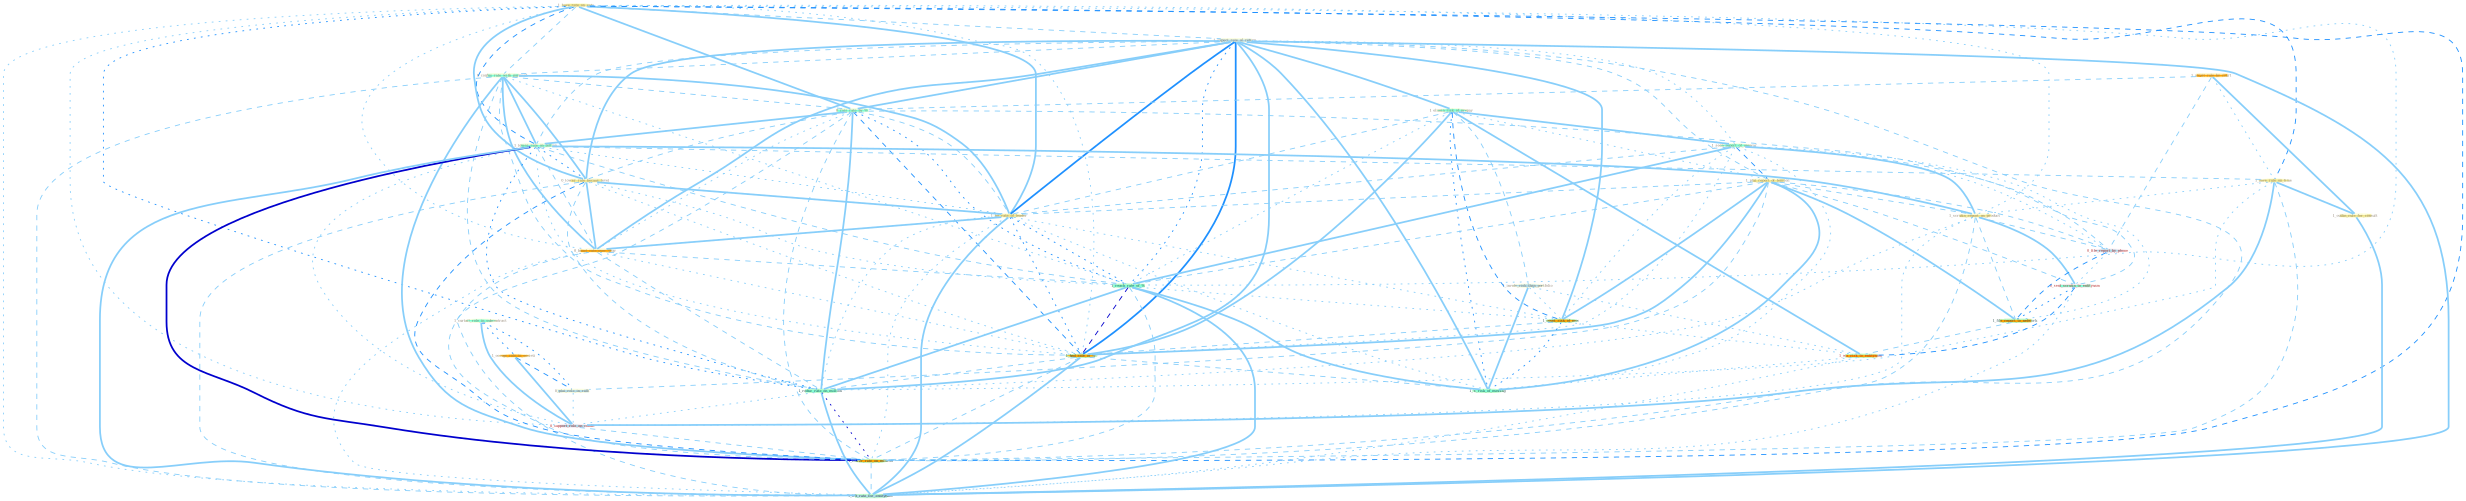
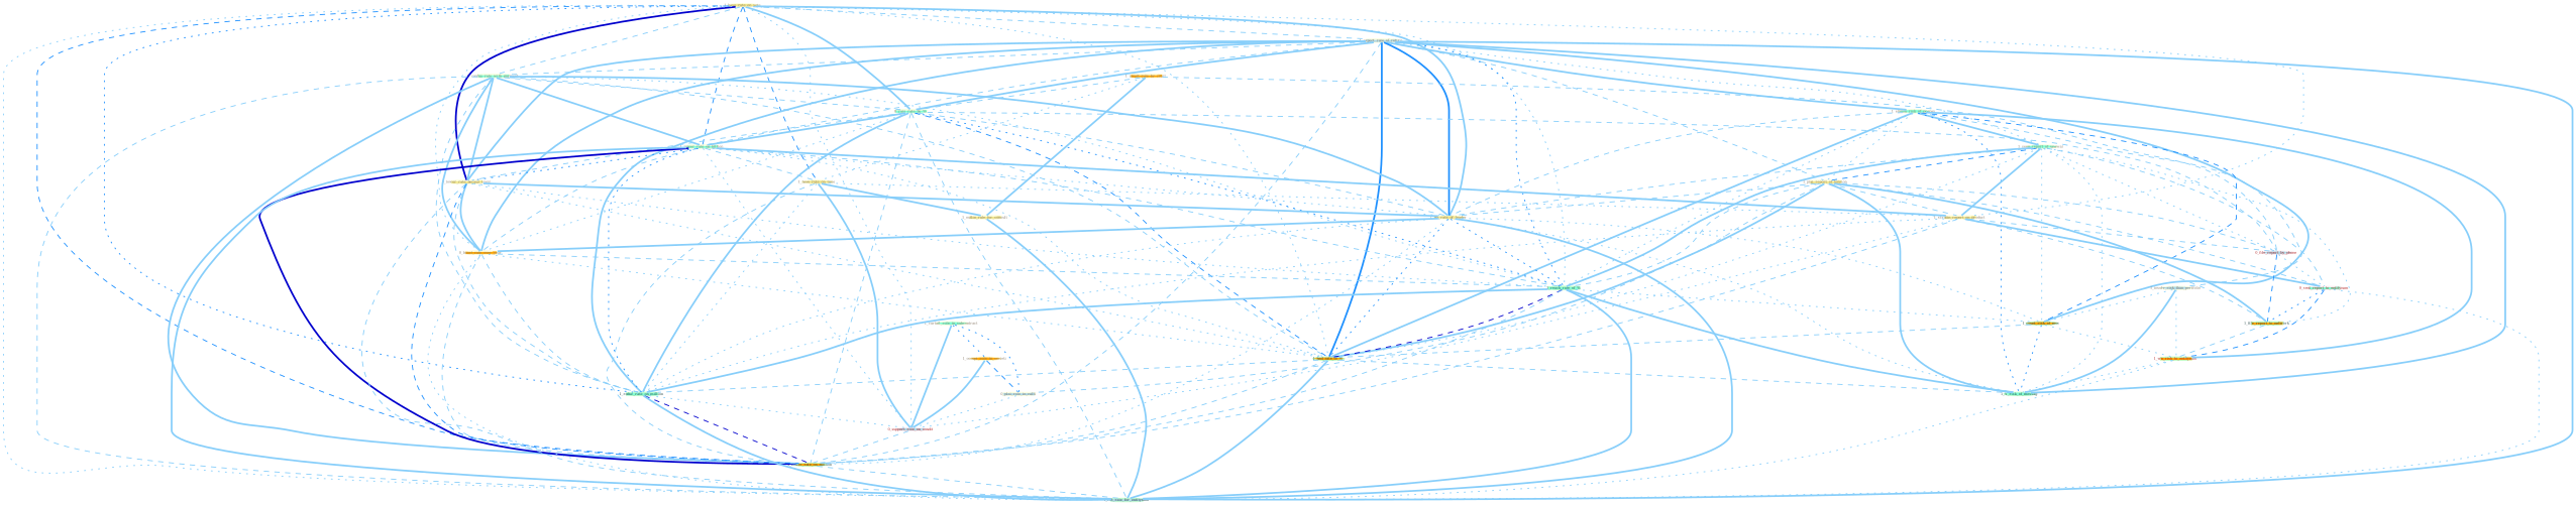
  graph {
    node [color="#ffffe0" fillcolor=aquamarine fixedsize=true fontcolor="#8b7d6b" fontsize=4 shape=cylinder style=filled]
    edge [color="#87cefa" style=dashed w=1]
    "1_have_rate_on_vote " [fillcolor=khaki height=.06 shape=ellipse width=.5]
    "1_expect_rate_of_return " [fillcolor=lightblue height=.06 width=.5]
    "0_confus_rate_with_payment " [height=.06 width=.5]
    "1_await_rule_by_court " [fillcolor=orange height=.06 width=.5]
    "1_elimin_risk_of_prepay " [height=.06 shape=ellipse width=.5]
    "0_rais_rate_by_% " [height=.06 width=.5]
    "1_lower_rate_on_billion " [height=.06 width=.5]
    "1_have_rule_on_time " [fillcolor=khaki height=.06 shape=ellipse width=.5]
    "1_seen_report_of_unawar " [height=.06 shape=ellipse width=.5]
    "1_plai_report_of_tension " [fillcolor=khaki height=.06 width=.5]
    "0_lower_rate_becaus_level " [fillcolor=khaki height=.06 width=.5]
    "1_hit_rate_of_leader " [fillcolor=khaki height=.06 shape=ellipse width=.5]
    "1_outlin_rule_for_consult " [fillcolor=khaki height=.06 width=.5]
    "1_involv_risk_than_portfolio " [fillcolor=lightblue height=.06 shape=ellipse width=.5]
    "0_boost_rate_over_year " [fillcolor=orange height=.06 width=.5]
    "1_curtail_role_in_subcontract " [height=.06 shape=ellipse width=.5]
    "1_occupi_role_in_societi " [fillcolor=orange height=.06 shape=ellipse width=.5]
    "0_plai_role_in_ralli " [fillcolor=lightblue height=.06 width=.5]
    "1_scrutin_report_on_product " [fillcolor=khaki height=.06 width=.5]
    "0_file_report_by_phone " [color="#fff0f5" fillcolor=lightblue fontcolor="#b22222" height=.06 shape=ellipse width=.5]
-   "0_sent_report_to_entitynam " [color="#fff0f5" fontcolor="#b22222" height=.06 width=.5 label="0_sent_scrutin_to_entitynam"]
+   "0_sent_report_to_entitynam " [color="#fff0f5" fontcolor="#b22222" height=.06 width=.5]
    "0_support_role_on_condit " [color="#fff0f5" fillcolor=lightblue fontcolor="#b22222" height=.06 shape=ellipse width=.5]
    "1_reach_rate_of_% " [color="#BDFCC9" fontcolor="#2f4f4f" height=.06 width=.5]
    "1_had_rate_of_% " [color="#BDFCC9" fillcolor=orange fontcolor="#2f4f4f" height=.06 shape=ellipse width=.5]
    "1_reduc_rate_on_million " [color="#BDFCC9" fontcolor="#2f4f4f" height=.06 width=.5]
    "1_lower_rate_on_million " [color="#BDFCC9" fillcolor=orange fontcolor="#2f4f4f" height=.06 shape=ellipse width=.5]
    "1_lift_rate_for_entitynam " [color="#BDFCC9" fillcolor=lightblue fontcolor="#2f4f4f" height=.06 width=.5]
    "1_count_risk_of_new " [color="#BDFCC9" fillcolor=orange fontcolor="#2f4f4f" height=.06 shape=ellipse width=.5]
    "1_'s_risk_of_messag " [color="#BDFCC9" fontcolor="#2f4f4f" height=.06 shape=ellipse width=.5]
    "1_wa_risk_to_entitynam " [color="#BDFCC9" fillcolor=orange fontcolor="#b22222" height=.06 width=.5]
    "1_file_report_to_network " [color="#BDFCC9" fillcolor=orange fontcolor="#2f4f4f" height=.06 width=.5]
    subgraph sub_1 {
      "1_have_rate_on_vote "
      "1_expect_rate_of_return "
      "0_confus_rate_with_payment "
      "1_await_rule_by_court "
      "1_elimin_risk_of_prepay "
      "0_rais_rate_by_% "
      "1_lower_rate_on_billion "
      "1_have_rule_on_time "
      "1_seen_report_of_unawar "
      "1_plai_report_of_tension "
      "0_lower_rate_becaus_level "
      "1_hit_rate_of_leader "
      "1_outlin_rule_for_consult "
      "1_involv_risk_than_portfolio "
      "0_boost_rate_over_year "
      "1_curtail_role_in_subcontract "
      "1_occupi_role_in_societi "
      "0_plai_role_in_ralli "
      "1_scrutin_report_on_product "
    }
    subgraph sub_2 {
      "0_file_report_by_phone "
      "0_sent_report_to_entitynam "
      "0_support_role_on_condit "
    }
    "1_have_rate_on_vote " -- "1_expect_rate_of_return "
    "1_have_rate_on_vote " -- "0_confus_rate_with_payment "
    "1_have_rate_on_vote " -- "0_rais_rate_by_% " [style=bold]
    "1_have_rate_on_vote " -- "1_lower_rate_on_billion " [color="#1e90ff" w=2]
    "1_have_rate_on_vote " -- "1_have_rule_on_time " [color="#1e90ff" w=2]
-   "1_have_rate_on_vote " -- "0_lower_rate_becaus_level " [style=bold]
+   "1_have_rate_on_vote " -- "0_lower_rate_becaus_level " [color="#0000cd" style=bold]
    "1_have_rate_on_vote " -- "1_hit_rate_of_leader " [style=bold]
    "1_have_rate_on_vote " -- "0_boost_rate_over_year " [style=dotted]
    "1_have_rate_on_vote " -- "1_scrutin_report_on_product " [style=dotted]
    "1_have_rate_on_vote " -- "0_support_role_on_condit " [style=dotted]
    "1_have_rate_on_vote " -- "1_reach_rate_of_% " [style=dotted]
    "1_have_rate_on_vote " -- "1_had_rate_of_% " [style=dotted]
    "1_have_rate_on_vote " -- "1_reduc_rate_on_million " [color="#1e90ff" style=dotted w=2]
    "1_have_rate_on_vote " -- "1_lower_rate_on_million " [color="#1e90ff" w=2]
    "1_have_rate_on_vote " -- "1_lift_rate_for_entitynam " [style=dotted]
    "1_expect_rate_of_return " -- "0_confus_rate_with_payment "
    "1_expect_rate_of_return " -- "1_elimin_risk_of_prepay " [style=bold]
    "1_expect_rate_of_return " -- "0_rais_rate_by_% " [style=bold]
    "1_expect_rate_of_return " -- "1_lower_rate_on_billion "
    "1_expect_rate_of_return " -- "1_seen_report_of_unawar " [style=dotted]
    "1_expect_rate_of_return " -- "1_plai_report_of_tension "
    "1_expect_rate_of_return " -- "0_lower_rate_becaus_level " [style=bold]
    "1_expect_rate_of_return " -- "1_hit_rate_of_leader " [color="#1e90ff" style=bold w=2]
    "1_expect_rate_of_return " -- "0_boost_rate_over_year " [style=bold]
    "1_expect_rate_of_return " -- "1_reach_rate_of_% " [color="#1e90ff" style=dotted w=2]
    "1_expect_rate_of_return " -- "1_had_rate_of_% " [color="#1e90ff" style=bold w=2]
    "1_expect_rate_of_return " -- "1_reduc_rate_on_million " [style=bold]
    "1_expect_rate_of_return " -- "1_lower_rate_on_million "
    "1_expect_rate_of_return " -- "1_lift_rate_for_entitynam " [style=bold]
    "1_expect_rate_of_return " -- "1_count_risk_of_new " [style=bold]
    "1_expect_rate_of_return " -- "1_'s_risk_of_messag " [style=bold]
    "0_confus_rate_with_payment " -- "0_rais_rate_by_% "
    "0_confus_rate_with_payment " -- "1_lower_rate_on_billion " [style=bold]
    "0_confus_rate_with_payment " -- "0_lower_rate_becaus_level " [style=bold]
    "0_confus_rate_with_payment " -- "1_hit_rate_of_leader " [style=bold]
    "0_confus_rate_with_payment " -- "0_boost_rate_over_year " [style=bold]
    "0_confus_rate_with_payment " -- "1_reach_rate_of_% " [style=dotted]
    "0_confus_rate_with_payment " -- "1_had_rate_of_% "
    "0_confus_rate_with_payment " -- "1_reduc_rate_on_million "
    "0_confus_rate_with_payment " -- "1_lower_rate_on_million " [style=bold]
    "0_confus_rate_with_payment " -- "1_lift_rate_for_entitynam "
    "1_await_rule_by_court " -- "0_rais_rate_by_% "
    "1_await_rule_by_court " -- "1_have_rule_on_time " [style=dotted]
    "1_await_rule_by_court " -- "1_outlin_rule_for_consult " [style=bold]
    "1_await_rule_by_court " -- "0_file_report_by_phone "
    "1_elimin_risk_of_prepay " -- "1_seen_report_of_unawar " [style=bold]
    "1_elimin_risk_of_prepay " -- "1_plai_report_of_tension " [style=dotted]
    "1_elimin_risk_of_prepay " -- "1_hit_rate_of_leader "
    "1_elimin_risk_of_prepay " -- "1_involv_risk_than_portfolio "
    "1_elimin_risk_of_prepay " -- "1_reach_rate_of_% " [style=dotted]
    "1_elimin_risk_of_prepay " -- "1_had_rate_of_% " [style=bold]
    "1_elimin_risk_of_prepay " -- "1_count_risk_of_new " [color="#1e90ff" w=2]
    "1_elimin_risk_of_prepay " -- "1_'s_risk_of_messag " [color="#1e90ff" style=dotted w=2]
    "1_elimin_risk_of_prepay " -- "1_wa_risk_to_entitynam " [style=bold]
    "0_rais_rate_by_% " -- "1_lower_rate_on_billion " [style=bold]
    "0_rais_rate_by_% " -- "0_lower_rate_becaus_level "
    "0_rais_rate_by_% " -- "1_hit_rate_of_leader "
    "0_rais_rate_by_% " -- "0_boost_rate_over_year " [style=dotted]
    "0_rais_rate_by_% " -- "0_file_report_by_phone "
    "0_rais_rate_by_% " -- "1_reach_rate_of_% " [color="#1e90ff" style=dotted w=2]
    "0_rais_rate_by_% " -- "1_had_rate_of_% " [color="#1e90ff" w=2]
    "0_rais_rate_by_% " -- "1_reduc_rate_on_million " [style=bold]
    "0_rais_rate_by_% " -- "1_lower_rate_on_million "
    "0_rais_rate_by_% " -- "1_lift_rate_for_entitynam "
    "1_lower_rate_on_billion " -- "1_have_rule_on_time "
    "1_lower_rate_on_billion " -- "0_lower_rate_becaus_level " [color="#1e90ff" style=dotted w=2]
    "1_lower_rate_on_billion " -- "1_hit_rate_of_leader " [style=dotted]
    "1_lower_rate_on_billion " -- "0_boost_rate_over_year "
    "1_lower_rate_on_billion " -- "1_scrutin_report_on_product " [style=bold]
    "1_lower_rate_on_billion " -- "0_support_role_on_condit " [style=dotted]
    "1_lower_rate_on_billion " -- "1_reach_rate_of_% "
    "1_lower_rate_on_billion " -- "1_had_rate_of_% " [style=dotted]
    "1_lower_rate_on_billion " -- "1_reduc_rate_on_million " [color="#1e90ff" style=dotted w=2]
    "1_lower_rate_on_billion " -- "1_lower_rate_on_million " [color="#0000cd" style=bold w=3]
    "1_lower_rate_on_billion " -- "1_lift_rate_for_entitynam " [style=bold]
    "1_have_rule_on_time " -- "1_outlin_rule_for_consult " [style=bold]
    "1_have_rule_on_time " -- "1_scrutin_report_on_product " [style=dotted]
    "1_have_rule_on_time " -- "0_support_role_on_condit " [style=bold]
    "1_have_rule_on_time " -- "1_reduc_rate_on_million " [style=dotted]
    "1_have_rule_on_time " -- "1_lower_rate_on_million "
    "1_seen_report_of_unawar " -- "1_plai_report_of_tension " [color="#1e90ff" w=2]
    "1_seen_report_of_unawar " -- "1_hit_rate_of_leader "
    "1_seen_report_of_unawar " -- "1_scrutin_report_on_product " [style=bold]
    "1_seen_report_of_unawar " -- "0_file_report_by_phone " [style=dotted]
    "1_seen_report_of_unawar " -- "0_sent_report_to_entitynam "
    "1_seen_report_of_unawar " -- "1_reach_rate_of_% " [style=bold]
    "1_seen_report_of_unawar " -- "1_had_rate_of_% " [style=dotted]
    "1_seen_report_of_unawar " -- "1_count_risk_of_new " [style=dotted]
    "1_seen_report_of_unawar " -- "1_'s_risk_of_messag " [style=dotted]
    "1_seen_report_of_unawar " -- "1_file_report_to_network " [style=dotted]
    "1_plai_report_of_tension " -- "1_hit_rate_of_leader "
    "1_plai_report_of_tension " -- "0_plai_role_in_ralli "
    "1_plai_report_of_tension " -- "1_scrutin_report_on_product "
    "1_plai_report_of_tension " -- "0_file_report_by_phone "
    "1_plai_report_of_tension " -- "0_sent_report_to_entitynam "
    "1_plai_report_of_tension " -- "1_reach_rate_of_% "
    "1_plai_report_of_tension " -- "1_had_rate_of_% " [style=bold]
-   "1_plai_report_of_tension " -- "1_count_risk_of_new " [style=bold]
    "1_plai_report_of_tension " -- "1_'s_risk_of_messag " [style=bold]
    "1_plai_report_of_tension " -- "1_file_report_to_network " [style=bold]
    "0_lower_rate_becaus_level " -- "1_hit_rate_of_leader " [style=bold]
    "0_lower_rate_becaus_level " -- "0_boost_rate_over_year " [style=bold]
    "0_lower_rate_becaus_level " -- "1_reach_rate_of_% " [style=dotted]
    "0_lower_rate_becaus_level " -- "1_had_rate_of_% " [style=dotted]
    "0_lower_rate_becaus_level " -- "1_reduc_rate_on_million "
    "0_lower_rate_becaus_level " -- "1_lower_rate_on_million " [color="#1e90ff" w=2]
    "0_lower_rate_becaus_level " -- "1_lift_rate_for_entitynam "
    "1_hit_rate_of_leader " -- "0_boost_rate_over_year " [style=bold]
    "1_hit_rate_of_leader " -- "1_reach_rate_of_% " [color="#1e90ff" style=dotted w=2]
    "1_hit_rate_of_leader " -- "1_had_rate_of_% " [color="#1e90ff" style=dotted w=2]
    "1_hit_rate_of_leader " -- "1_reduc_rate_on_million " [style=dotted]
    "1_hit_rate_of_leader " -- "1_lower_rate_on_million " [style=dotted]
    "1_hit_rate_of_leader " -- "1_lift_rate_for_entitynam " [style=bold]
    "1_hit_rate_of_leader " -- "1_count_risk_of_new " [style=dotted]
    "1_hit_rate_of_leader " -- "1_'s_risk_of_messag " [style=dotted]
    "1_outlin_rule_for_consult " -- "1_lift_rate_for_entitynam " [style=bold]
    "1_involv_risk_than_portfolio " -- "1_count_risk_of_new " [style=dotted]
    "1_involv_risk_than_portfolio " -- "1_'s_risk_of_messag " [style=bold]
    "1_involv_risk_than_portfolio " -- "1_wa_risk_to_entitynam " [style=dotted]
    "0_boost_rate_over_year " -- "1_reach_rate_of_% "
    "0_boost_rate_over_year " -- "1_had_rate_of_% " [style=dotted]
    "0_boost_rate_over_year " -- "1_reduc_rate_on_million "
    "0_boost_rate_over_year " -- "1_lower_rate_on_million "
    "0_boost_rate_over_year " -- "1_lift_rate_for_entitynam " [style=dotted]
    "1_curtail_role_in_subcontract " -- "1_occupi_role_in_societi " [color="#1e90ff" style=dotted w=2]
    "1_curtail_role_in_subcontract " -- "0_plai_role_in_ralli " [color="#1e90ff" style=dotted w=2]
    "1_curtail_role_in_subcontract " -- "0_support_role_on_condit " [style=bold]
    "1_occupi_role_in_societi " -- "0_plai_role_in_ralli " [color="#1e90ff" w=2]
    "1_occupi_role_in_societi " -- "0_support_role_on_condit " [style=bold]
    "0_plai_role_in_ralli " -- "0_support_role_on_condit " [style=dotted]
    "1_scrutin_report_on_product " -- "0_file_report_by_phone "
    "1_scrutin_report_on_product " -- "0_sent_report_to_entitynam " [style=bold]
    "1_scrutin_report_on_product " -- "0_support_role_on_condit " [style=dotted]
    "1_scrutin_report_on_product " -- "1_reduc_rate_on_million " [style=dotted]
    "1_scrutin_report_on_product " -- "1_lower_rate_on_million "
    "1_scrutin_report_on_product " -- "1_file_report_to_network "
    "0_file_report_by_phone " -- "0_sent_report_to_entitynam " [style=dotted]
    "0_file_report_by_phone " -- "1_file_report_to_network " [color="#1e90ff" w=2]
    "0_sent_report_to_entitynam " -- "1_lift_rate_for_entitynam " [style=dotted]
    "0_sent_report_to_entitynam " -- "1_wa_risk_to_entitynam " [color="#1e90ff" w=2]
    "0_sent_report_to_entitynam " -- "1_file_report_to_network " [color="#1e90ff" style=dotted w=2]
    "0_support_role_on_condit " -- "1_lower_rate_on_million "
    "1_reach_rate_of_% " -- "1_had_rate_of_% " [color="#0000cd" w=3]
    "1_reach_rate_of_% " -- "1_reduc_rate_on_million " [style=bold]
    "1_reach_rate_of_% " -- "1_lower_rate_on_million "
    "1_reach_rate_of_% " -- "1_lift_rate_for_entitynam " [style=bold]
    "1_reach_rate_of_% " -- "1_count_risk_of_new " [style=dotted]
    "1_reach_rate_of_% " -- "1_'s_risk_of_messag " [style=bold]
    "1_had_rate_of_% " -- "1_reduc_rate_on_million "
    "1_had_rate_of_% " -- "1_lower_rate_on_million "
    "1_had_rate_of_% " -- "1_lift_rate_for_entitynam " [style=bold]
    "1_had_rate_of_% " -- "1_'s_risk_of_messag "
    "1_reduc_rate_on_million " -- "0_support_role_on_condit " [style=dotted]
-   "1_reduc_rate_on_million " -- "1_lower_rate_on_million " [color="#0000cd" style=dotted w=3]
+   "1_reduc_rate_on_million " -- "1_lower_rate_on_million " [color="#0000cd" w=3]
    "1_reduc_rate_on_million " -- "1_lift_rate_for_entitynam " [style=bold]
    "1_lower_rate_on_million " -- "1_lift_rate_for_entitynam "
    "1_count_risk_of_new " -- "1_had_rate_of_% "
    "1_count_risk_of_new " -- "1_'s_risk_of_messag " [color="#1e90ff" style=dotted w=2]
    "1_count_risk_of_new " -- "1_wa_risk_to_entitynam " [style=dotted]
    "1_wa_risk_to_entitynam " -- "1_lift_rate_for_entitynam " [style=dotted]
    "1_wa_risk_to_entitynam " -- "1_'s_risk_of_messag " [style=dotted]
    "1_file_report_to_network " -- "1_wa_risk_to_entitynam "
  }
